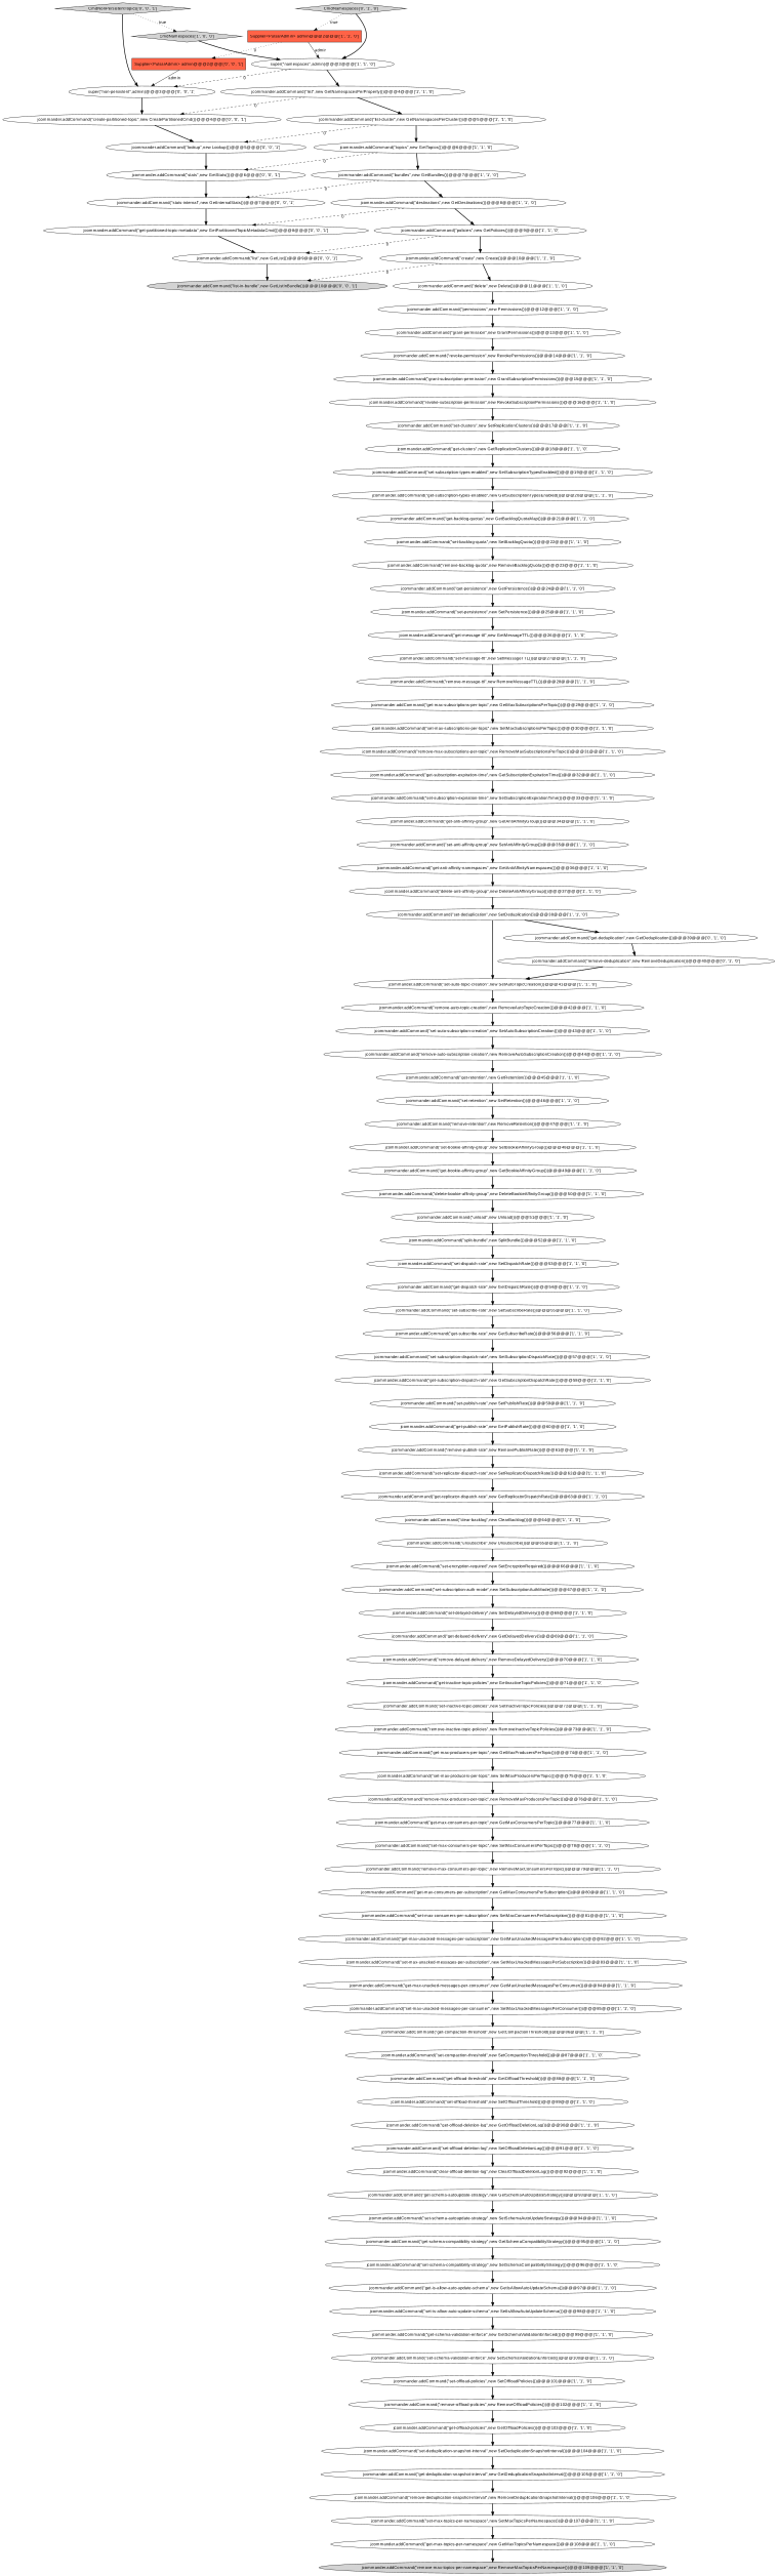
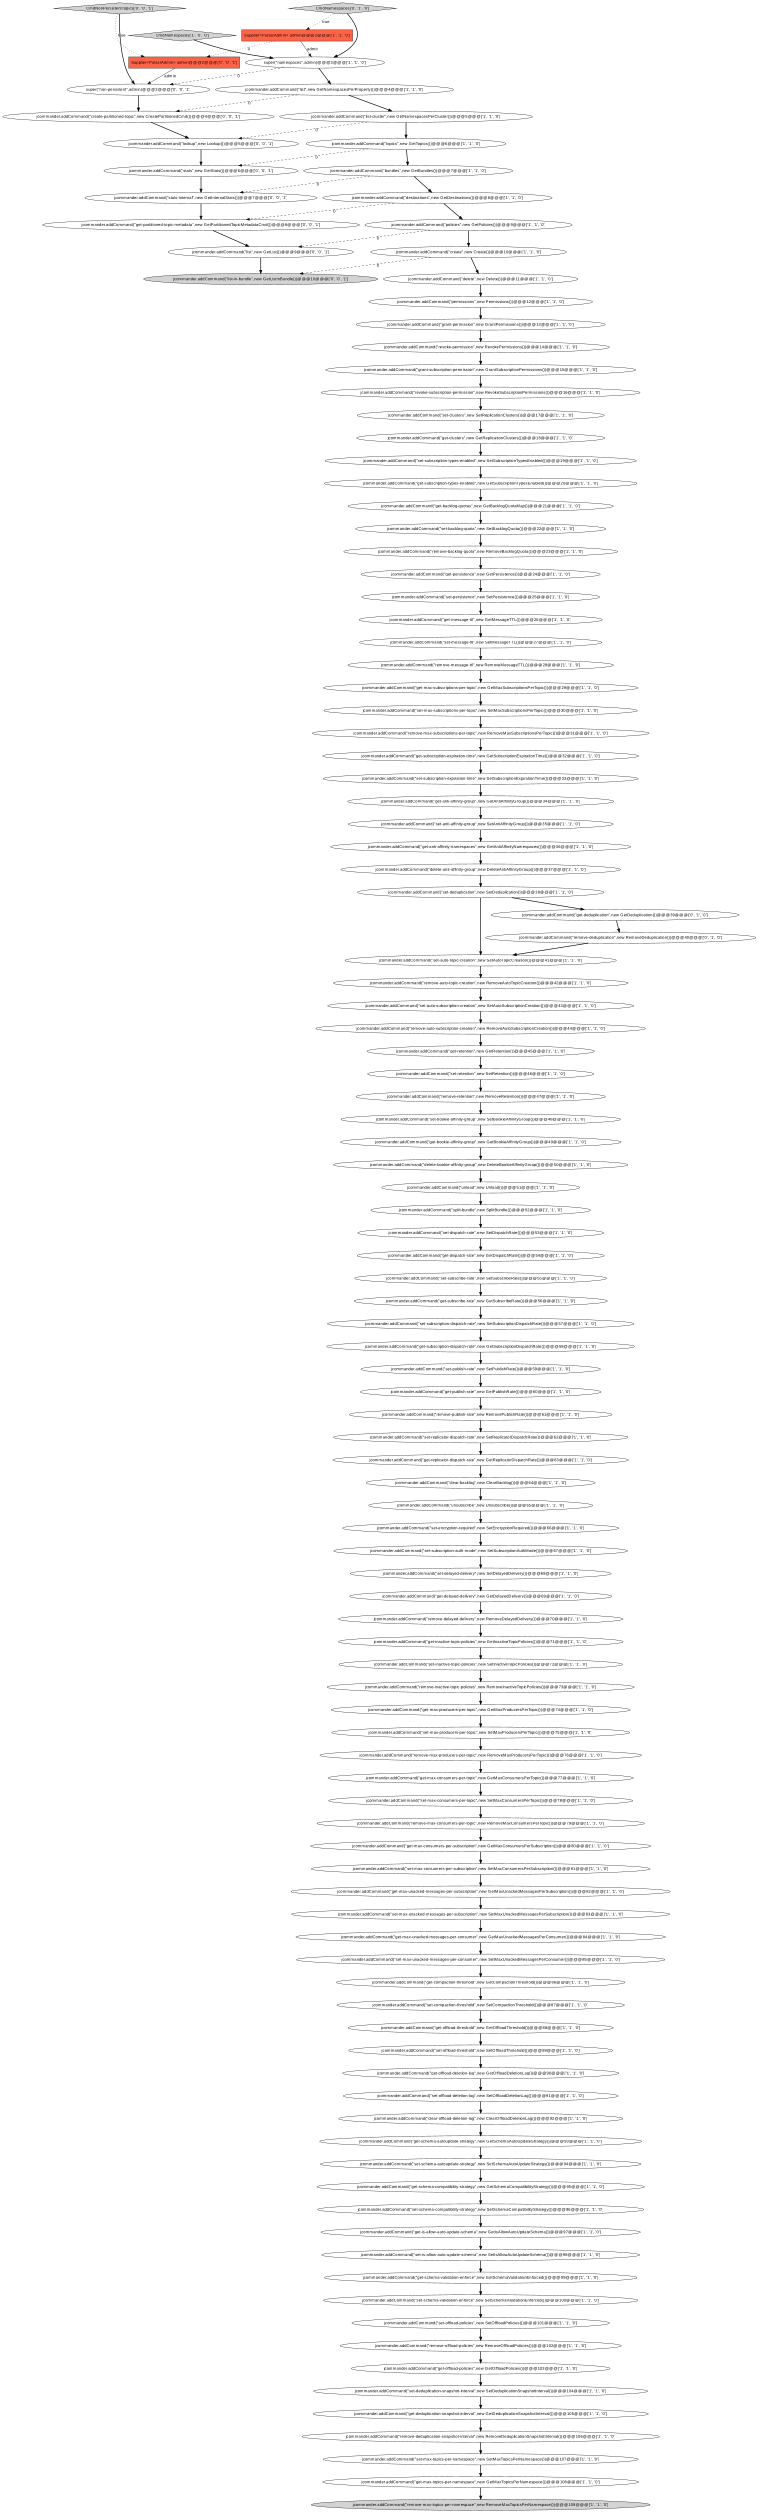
  digraph {
    fontname="Liberation Sans"
    node [fillcolor=white fontname="Liberation Sans" shape=ellipse style=filled]
    edge [fontname="Liberation Sans" style=bold]
    n1 [label="jcommander.addCommand(\"set-dispatch-rate\",new SetDispatchRate())@@@53@@@['1', '1', '0']"]
    n2 [label="jcommander.addCommand(\"get-dispatch-rate\",new GetDispatchRate())@@@54@@@['1', '1', '0']"]
    n3 [label="jcommander.addCommand(\"set-subscribe-rate\",new SetSubscribeRate())@@@55@@@['1', '1', '0']"]
    n4 [label="jcommander.addCommand(\"permissions\",new Permissions())@@@12@@@['1', '1', '0']"]
    n5 [label="jcommander.addCommand(\"grant-permission\",new GrantPermissions())@@@13@@@['1', '1', '0']"]
    n6 [label="jcommander.addCommand(\"revoke-permission\",new RevokePermissions())@@@14@@@['1', '1', '0']"]
    n7 [label="jcommander.addCommand(\"get-max-unacked-messages-per-subscription\",new GetMaxUnackedMessagesPerSubscription())@@@82@@@['1', '1', '0']"]
    n8 [label="jcommander.addCommand(\"set-max-unacked-messages-per-subscription\",new SetMaxUnackedMessagesPerSubscription())@@@83@@@['1', '1', '0']"]
    n9 [label="jcommander.addCommand(\"get-max-unacked-messages-per-consumer\",new GetMaxUnackedMessagesPerConsumer())@@@84@@@['1', '1', '0']"]
    n10 [label="jcommander.addCommand(\"get-replicator-dispatch-rate\",new GetReplicatorDispatchRate())@@@63@@@['1', '1', '0']"]
    n11 [label="jcommander.addCommand(\"clear-backlog\",new ClearBacklog())@@@64@@@['1', '1', '0']"]
    n12 [label="jcommander.addCommand(\"unsubscribe\",new Unsubscribe())@@@65@@@['1', '1', '0']"]
    n13 [label="jcommander.addCommand(\"get-subscription-expiration-time\",new GetSubscriptionExpirationTime())@@@32@@@['1', '1', '0']"]
    n14 [label="jcommander.addCommand(\"set-subscription-expiration-time\",new SetSubscriptionExpirationTime())@@@33@@@['1', '1', '0']"]
    n15 [label="jcommander.addCommand(\"get-anti-affinity-group\",new GetAntiAffinityGroup())@@@34@@@['1', '1', '0']"]
    n16 [label="jcommander.addCommand(\"set-max-topics-per-namespace\",new SetMaxTopicsPerNamespace())@@@107@@@['1', '1', '0']"]
    n17 [label="jcommander.addCommand(\"get-max-topics-per-namespace\",new GetMaxTopicsPerNamespace())@@@108@@@['1', '1', '0']"]
    n18 [fillcolor=lightgray label="jcommander.addCommand(\"remove-max-topics-per-namespace\",new RemoveMaxTopicsPerNamespace())@@@109@@@['1', '1', '0']"]
    n19 [label="jcommander.addCommand(\"remove-offload-policies\",new RemoveOffloadPolicies())@@@102@@@['1', '1', '0']"]
    n20 [label="jcommander.addCommand(\"get-offload-policies\",new GetOffloadPolicies())@@@103@@@['1', '1', '0']"]
    n21 [label="jcommander.addCommand(\"set-deduplication-snapshot-interval\",new SetDeduplicationSnapshotInterval())@@@104@@@['1', '1', '0']"]
    n22 [label="jcommander.addCommand(\"set-schema-compatibility-strategy\",new SetSchemaCompatibilityStrategy())@@@96@@@['1', '1', '0']"]
    n23 [label="jcommander.addCommand(\"get-is-allow-auto-update-schema\",new GetIsAllowAutoUpdateSchema())@@@97@@@['1', '1', '0']"]
    n24 [label="jcommander.addCommand(\"set-is-allow-auto-update-schema\",new SetIsAllowAutoUpdateSchema())@@@98@@@['1', '1', '0']"]
    n25 [label="jcommander.addCommand(\"delete\",new Delete())@@@11@@@['1', '1', '0']"]
    n26 [label="jcommander.addCommand(\"get-schema-autoupdate-strategy\",new GetSchemaAutoUpdateStrategy())@@@93@@@['1', '1', '0']"]
    n27 [label="jcommander.addCommand(\"set-schema-autoupdate-strategy\",new SetSchemaAutoUpdateStrategy())@@@94@@@['1', '1', '0']"]
    n28 [label="jcommander.addCommand(\"get-schema-compatibility-strategy\",new GetSchemaCompatibilityStrategy())@@@95@@@['1', '1', '0']"]
    n29 [fillcolor=tomato label="Supplier<PulsarAdmin> admin@@@2@@@['1', '1', '0']" shape=box]
    n30 [label="super(\"namespaces\",admin)@@@3@@@['1', '1', '0']"]
    n31 [fillcolor=tomato label="Supplier<PulsarAdmin> admin@@@2@@@['0', '0', '1']" shape=box]
    n32 [label="jcommander.addCommand(\"list\",new GetNamespacesPerProperty())@@@4@@@['1', '1', '0']"]
    n33 [label="super(\"non-persistent\",admin)@@@3@@@['0', '0', '1']"]
    n34 [label="jcommander.addCommand(\"topics\",new GetTopics())@@@6@@@['1', '1', '0']"]
    n35 [label="jcommander.addCommand(\"bundles\",new GetBundles())@@@7@@@['1', '1', '0']"]
    n36 [label="jcommander.addCommand(\"stats\",new GetStats())@@@6@@@['0', '0', '1']"]
    n37 [label="jcommander.addCommand(\"stats-internal\",new GetInternalStats())@@@7@@@['0', '0', '1']"]
    n38 [label="jcommander.addCommand(\"destinations\",new GetDestinations())@@@8@@@['1', '1', '0']"]
    n39 [label="jcommander.addCommand(\"get-publish-rate\",new GetPublishRate())@@@60@@@['1', '1', '0']"]
    n40 [label="jcommander.addCommand(\"remove-publish-rate\",new RemovePublishRate())@@@61@@@['1', '1', '0']"]
    n41 [label="jcommander.addCommand(\"set-replicator-dispatch-rate\",new SetReplicatorDispatchRate())@@@62@@@['1', '1', '0']"]
    n42 [label="jcommander.addCommand(\"remove-max-subscriptions-per-topic\",new RemoveMaxSubscriptionsPerTopic())@@@31@@@['1', '1', '0']"]
    n43 [label="jcommander.addCommand(\"remove-retention\",new RemoveRetention())@@@47@@@['1', '1', '0']"]
    n44 [label="jcommander.addCommand(\"set-bookie-affinity-group\",new SetBookieAffinityGroup())@@@48@@@['1', '1', '0']"]
    n45 [label="jcommander.addCommand(\"get-bookie-affinity-group\",new GetBookieAffinityGroup())@@@49@@@['1', '1', '0']"]
    n46 [label="jcommander.addCommand(\"set-max-unacked-messages-per-consumer\",new SetMaxUnackedMessagesPerConsumer())@@@85@@@['1', '1', '0']"]
    n47 [label="jcommander.addCommand(\"get-compaction-threshold\",new GetCompactionThreshold())@@@86@@@['1', '1', '0']"]
    n48 [label="jcommander.addCommand(\"set-compaction-threshold\",new SetCompactionThreshold())@@@87@@@['1', '1', '0']"]
    n49 [label="jcommander.addCommand(\"set-inactive-topic-policies\",new SetInactiveTopicPolicies())@@@72@@@['1', '1', '0']"]
    n50 [label="jcommander.addCommand(\"remove-inactive-topic-policies\",new RemoveInactiveTopicPolicies())@@@73@@@['1', '1', '0']"]
    n51 [label="jcommander.addCommand(\"get-max-producers-per-topic\",new GetMaxProducersPerTopic())@@@74@@@['1', '1', '0']"]
    n52 [label="jcommander.addCommand(\"grant-subscription-permission\",new GrantSubscriptionPermissions())@@@15@@@['1', '1', '0']"]
    n53 [label="jcommander.addCommand(\"get-subscribe-rate\",new GetSubscribeRate())@@@56@@@['1', '1', '0']"]
    n54 [label="jcommander.addCommand(\"set-subscription-dispatch-rate\",new SetSubscriptionDispatchRate())@@@57@@@['1', '1', '0']"]
    n55 [label="jcommander.addCommand(\"list-cluster\",new GetNamespacesPerCluster())@@@5@@@['1', '1', '0']"]
    n56 [label="jcommander.addCommand(\"lookup\",new Lookup())@@@5@@@['0', '0', '1']"]
    n57 [label="jcommander.addCommand(\"create-partitioned-topic\",new CreatePartitionedCmd())@@@4@@@['0', '0', '1']"]
    n58 [label="jcommander.addCommand(\"get-retention\",new GetRetention())@@@45@@@['1', '1', '0']"]
    n59 [label="jcommander.addCommand(\"set-retention\",new SetRetention())@@@46@@@['1', '1', '0']"]
    n60 [label="jcommander.addCommand(\"set-anti-affinity-group\",new SetAntiAffinityGroup())@@@35@@@['1', '1', '0']"]
    n61 [label="jcommander.addCommand(\"get-anti-affinity-namespaces\",new GetAntiAffinityNamespaces())@@@36@@@['1', '1', '0']"]
    n62 [label="jcommander.addCommand(\"delete-anti-affinity-group\",new DeleteAntiAffinityGroup())@@@37@@@['1', '1', '0']"]
    n63 [label="jcommander.addCommand(\"remove-delayed-delivery\",new RemoveDelayedDelivery())@@@70@@@['1', '1', '0']"]
    n64 [label="jcommander.addCommand(\"get-inactive-topic-policies\",new GetInactiveTopicPolicies())@@@71@@@['1', '1', '0']"]
    n65 [label="jcommander.addCommand(\"set-max-subscriptions-per-topic\",new SetMaxSubscriptionsPerTopic())@@@30@@@['1', '1', '0']"]
    n66 [label="jcommander.addCommand(\"get-deduplication-snapshot-interval\",new GetDeduplicationSnapshotInterval())@@@105@@@['1', '1', '0']"]
    n67 [label="jcommander.addCommand(\"remove-deduplication-snapshot-interval\",new RemoveDeduplicationSnapshotInterval())@@@106@@@['1', '1', '0']"]
    n68 [label="jcommander.addCommand(\"get-backlog-quotas\",new GetBacklogQuotaMap())@@@21@@@['1', '1', '0']"]
    n69 [label="jcommander.addCommand(\"set-backlog-quota\",new SetBacklogQuota())@@@22@@@['1', '1', '0']"]
    n70 [label="jcommander.addCommand(\"remove-backlog-quota\",new RemoveBacklogQuota())@@@23@@@['1', '1', '0']"]
    n71 [label="jcommander.addCommand(\"set-deduplication\",new SetDeduplication())@@@38@@@['1', '1', '0']"]
    n72 [label="jcommander.addCommand(\"set-auto-topic-creation\",new SetAutoTopicCreation())@@@41@@@['1', '1', '0']"]
    n73 [label="jcommander.addCommand(\"get-deduplication\",new GetDeduplication())@@@39@@@['0', '1', '0']"]
    n74 [label="jcommander.addCommand(\"revoke-subscription-permission\",new RevokeSubscriptionPermissions())@@@16@@@['1', '1', '0']"]
    n75 [label="jcommander.addCommand(\"remove-auto-topic-creation\",new RemoveAutoTopicCreation())@@@42@@@['1', '1', '0']"]
    n76 [label="jcommander.addCommand(\"set-auto-subscription-creation\",new SetAutoSubscriptionCreation())@@@43@@@['1', '1', '0']"]
    n77 [fillcolor=lightgray label="CmdNamespaces['0', '1', '0']" shape=diamond]
    n78 [label="jcommander.addCommand(\"remove-deduplication\",new RemoveDeduplication())@@@40@@@['0', '1', '0']"]
    n79 [label="jcommander.addCommand(\"get-message-ttl\",new GetMessageTTL())@@@26@@@['1', '1', '0']"]
    n80 [label="jcommander.addCommand(\"set-message-ttl\",new SetMessageTTL())@@@27@@@['1', '1', '0']"]
    n81 [label="jcommander.addCommand(\"remove-message-ttl\",new RemoveMessageTTL())@@@28@@@['1', '1', '0']"]
    n82 [label="jcommander.addCommand(\"clear-offload-deletion-lag\",new ClearOffloadDeletionLag())@@@92@@@['1', '1', '0']"]
    n83 [label="jcommander.addCommand(\"get-offload-threshold\",new GetOffloadThreshold())@@@88@@@['1', '1', '0']"]
    n84 [label="jcommander.addCommand(\"set-offload-threshold\",new SetOffloadThreshold())@@@89@@@['1', '1', '0']"]
    n85 [label="jcommander.addCommand(\"get-offload-deletion-lag\",new GetOffloadDeletionLag())@@@90@@@['1', '1', '0']"]
    n86 [label="jcommander.addCommand(\"get-partitioned-topic-metadata\",new GetPartitionedTopicMetadataCmd())@@@8@@@['0', '0', '1']"]
    n87 [label="jcommander.addCommand(\"policies\",new GetPolicies())@@@9@@@['1', '1', '0']"]
    n88 [label="jcommander.addCommand(\"remove-auto-subscription-creation\",new RemoveAutoSubscriptionCreation())@@@44@@@['1', '1', '0']"]
    n89 [label="jcommander.addCommand(\"get-persistence\",new GetPersistence())@@@24@@@['1', '1', '0']"]
    n90 [label="jcommander.addCommand(\"set-subscription-types-enabled\",new SetSubscriptionTypesEnabled())@@@19@@@['1', '1', '0']"]
    n91 [label="jcommander.addCommand(\"get-subscription-types-enabled\",new GetSubscriptionTypesEnabled())@@@20@@@['1', '1', '0']"]
    n92 [label="jcommander.addCommand(\"get-subscription-dispatch-rate\",new GetSubscriptionDispatchRate())@@@58@@@['1', '1', '0']"]
    n93 [label="jcommander.addCommand(\"set-publish-rate\",new SetPublishRate())@@@59@@@['1', '1', '0']"]
    n94 [label="jcommander.addCommand(\"set-offload-policies\",new SetOffloadPolicies())@@@101@@@['1', '1', '0']"]
    n95 [label="jcommander.addCommand(\"list\",new GetList())@@@9@@@['0', '0', '1']"]
    n96 [label="jcommander.addCommand(\"create\",new Create())@@@10@@@['1', '1', '0']"]
    n97 [fillcolor=lightgray label="jcommander.addCommand(\"list-in-bundle\",new GetListInBundle())@@@10@@@['0', '0', '1']"]
    n98 [fillcolor=lightgray label="CmdNonPersistentTopics['0', '0', '1']" shape=diamond]
    n99 [label="jcommander.addCommand(\"remove-max-consumers-per-topic\",new RemoveMaxConsumersPerTopic())@@@79@@@['1', '1', '0']"]
    n100 [label="jcommander.addCommand(\"get-max-consumers-per-subscription\",new GetMaxConsumersPerSubscription())@@@80@@@['1', '1', '0']"]
    n101 [label="jcommander.addCommand(\"set-max-consumers-per-subscription\",new SetMaxConsumersPerSubscription())@@@81@@@['1', '1', '0']"]
    n102 [label="jcommander.addCommand(\"set-encryption-required\",new SetEncryptionRequired())@@@66@@@['1', '1', '0']"]
    n103 [label="jcommander.addCommand(\"set-subscription-auth-mode\",new SetSubscriptionAuthMode())@@@67@@@['1', '1', '0']"]
    n104 [label="jcommander.addCommand(\"get-max-subscriptions-per-topic\",new GetMaxSubscriptionsPerTopic())@@@29@@@['1', '1', '0']"]
    n105 [label="jcommander.addCommand(\"remove-max-producers-per-topic\",new RemoveMaxProducersPerTopic())@@@76@@@['1', '1', '0']"]
    n106 [label="jcommander.addCommand(\"get-max-consumers-per-topic\",new GetMaxConsumersPerTopic())@@@77@@@['1', '1', '0']"]
    n107 [label="jcommander.addCommand(\"set-max-consumers-per-topic\",new SetMaxConsumersPerTopic())@@@78@@@['1', '1', '0']"]
    n108 [label="jcommander.addCommand(\"set-delayed-delivery\",new SetDelayedDelivery())@@@68@@@['1', '1', '0']"]
    n109 [label="jcommander.addCommand(\"get-delayed-delivery\",new GetDelayedDelivery())@@@69@@@['1', '1', '0']"]
    n110 [label="jcommander.addCommand(\"set-persistence\",new SetPersistence())@@@25@@@['1', '1', '0']"]
    n111 [label="jcommander.addCommand(\"set-schema-validation-enforce\",new SetSchemaValidationEnforced())@@@100@@@['1', '1', '0']"]
    n112 [label="jcommander.addCommand(\"set-offload-deletion-lag\",new SetOffloadDeletionLag())@@@91@@@['1', '1', '0']"]
    n113 [label="jcommander.addCommand(\"split-bundle\",new SplitBundle())@@@52@@@['1', '1', '0']"]
    n114 [label="jcommander.addCommand(\"set-max-producers-per-topic\",new SetMaxProducersPerTopic())@@@75@@@['1', '1', '0']"]
    n115 [label="jcommander.addCommand(\"set-clusters\",new SetReplicationClusters())@@@17@@@['1', '1', '0']"]
    n116 [label="jcommander.addCommand(\"get-schema-validation-enforce\",new GetSchemaValidationEnforced())@@@99@@@['1', '1', '0']"]
    n117 [label="jcommander.addCommand(\"delete-bookie-affinity-group\",new DeleteBookieAffinityGroup())@@@50@@@['1', '1', '0']"]
    n118 [label="jcommander.addCommand(\"unload\",new Unload())@@@51@@@['1', '1', '0']"]
    n119 [fillcolor=lightgray label="CmdNamespaces['1', '0', '0']" shape=diamond]
    n120 [label="jcommander.addCommand(\"get-clusters\",new GetReplicationClusters())@@@18@@@['1', '1', '0']"]
    n1 -> n2
    n2 -> n3
    n3 -> n53
    n4 -> n5
    n5 -> n6
    n6 -> n52
    n7 -> n8
    n8 -> n9
    n9 -> n46
    n10 -> n11
    n11 -> n12
    n12 -> n102
    n13 -> n14
    n14 -> n15
    n15 -> n60
    n16 -> n17
    n17 -> n18
    n19 -> n20
    n20 -> n21
    n21 -> n66
    n22 -> n23
    n23 -> n24
    n24 -> n116
    n25 -> n4
    n26 -> n27
    n27 -> n28
    n28 -> n22
    n29 -> n30 [label=admin style=solid]
    n29 -> n31 [label=0 style=dotted]
    n30 -> n32
    n30 -> n33 [label=0 style=dashed]
    n31 -> n33 [label=admin style=solid]
    n32 -> n55
    n32 -> n57 [label=0 style=dashed]
    n33 -> n57
    n34 -> n35
    n34 -> n36 [label=0 style=dashed]
    n35 -> n37 [label=0 style=dashed]
    n35 -> n38
    n36 -> n37
    n37 -> n86
    n38 -> n86 [label=0 style=dashed]
    n38 -> n87
    n39 -> n40
    n40 -> n41
    n41 -> n10
    n42 -> n13
    n43 -> n44
    n44 -> n45
    n45 -> n117
    n46 -> n47
    n47 -> n48
    n48 -> n83
    n49 -> n50
    n50 -> n51
    n51 -> n114
    n52 -> n74
    n53 -> n54
    n54 -> n92
    n55 -> n34
    n55 -> n56 [label=0 style=dashed]
    n56 -> n36
    n57 -> n56
    n58 -> n59
    n59 -> n43
    n60 -> n61
    n61 -> n62
    n62 -> n71
    n63 -> n64
    n64 -> n49
    n65 -> n42
    n66 -> n67
    n67 -> n16
    n68 -> n69
    n69 -> n70
    n70 -> n89
    n71 -> n72
    n71 -> n73
    n72 -> n75
    n73 -> n78
    n74 -> n115
    n75 -> n76
    n76 -> n88
    n77 -> n29 [label=true style=dotted]
    n77 -> n30
    n78 -> n72
    n79 -> n80
    n80 -> n81
    n81 -> n104
    n82 -> n26
    n83 -> n84
    n84 -> n85
    n85 -> n112
    n86 -> n95
    n87 -> n95 [label=0 style=dashed]
    n87 -> n96
    n88 -> n58
    n89 -> n110
    n90 -> n91
    n91 -> n68
    n92 -> n93
    n93 -> n39
    n94 -> n19
    n95 -> n97
    n96 -> n25
    n96 -> n97 [label=0 style=dashed]
-   n98 -> n119 [label=true style=dotted]
+   n98 -> n31 [label=true style=dotted]
    n98 -> n33
    n99 -> n100
    n100 -> n101
    n101 -> n7
    n102 -> n103
    n103 -> n108
    n104 -> n65
    n105 -> n106
    n106 -> n107
    n107 -> n99
    n108 -> n109
    n109 -> n63
    n110 -> n79
    n111 -> n94
    n112 -> n82
    n113 -> n1
    n114 -> n105
    n115 -> n120
    n116 -> n111
    n117 -> n118
    n118 -> n113
    n119 -> n30
    n120 -> n90
  }
